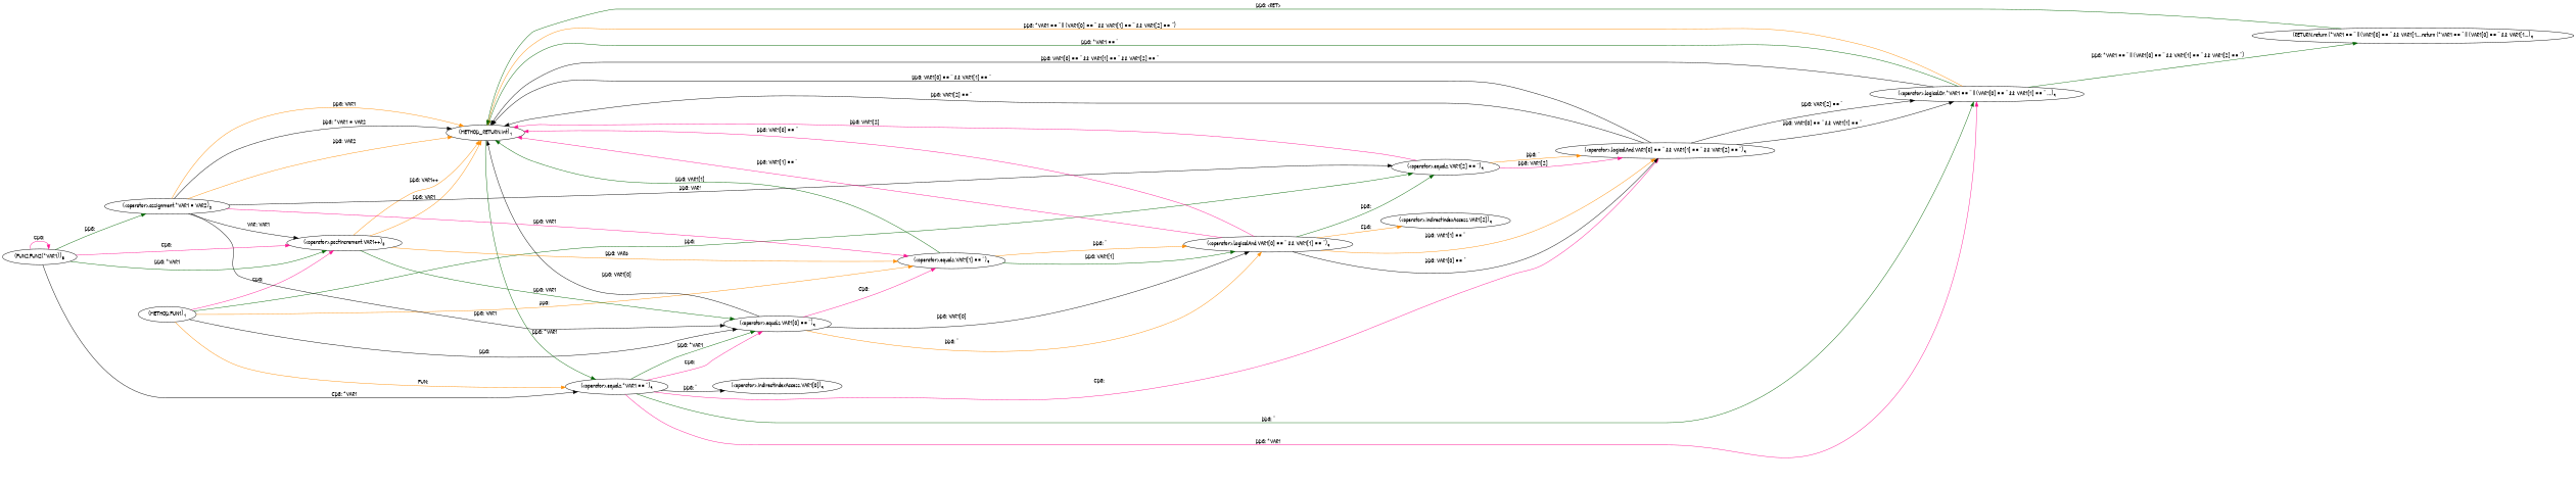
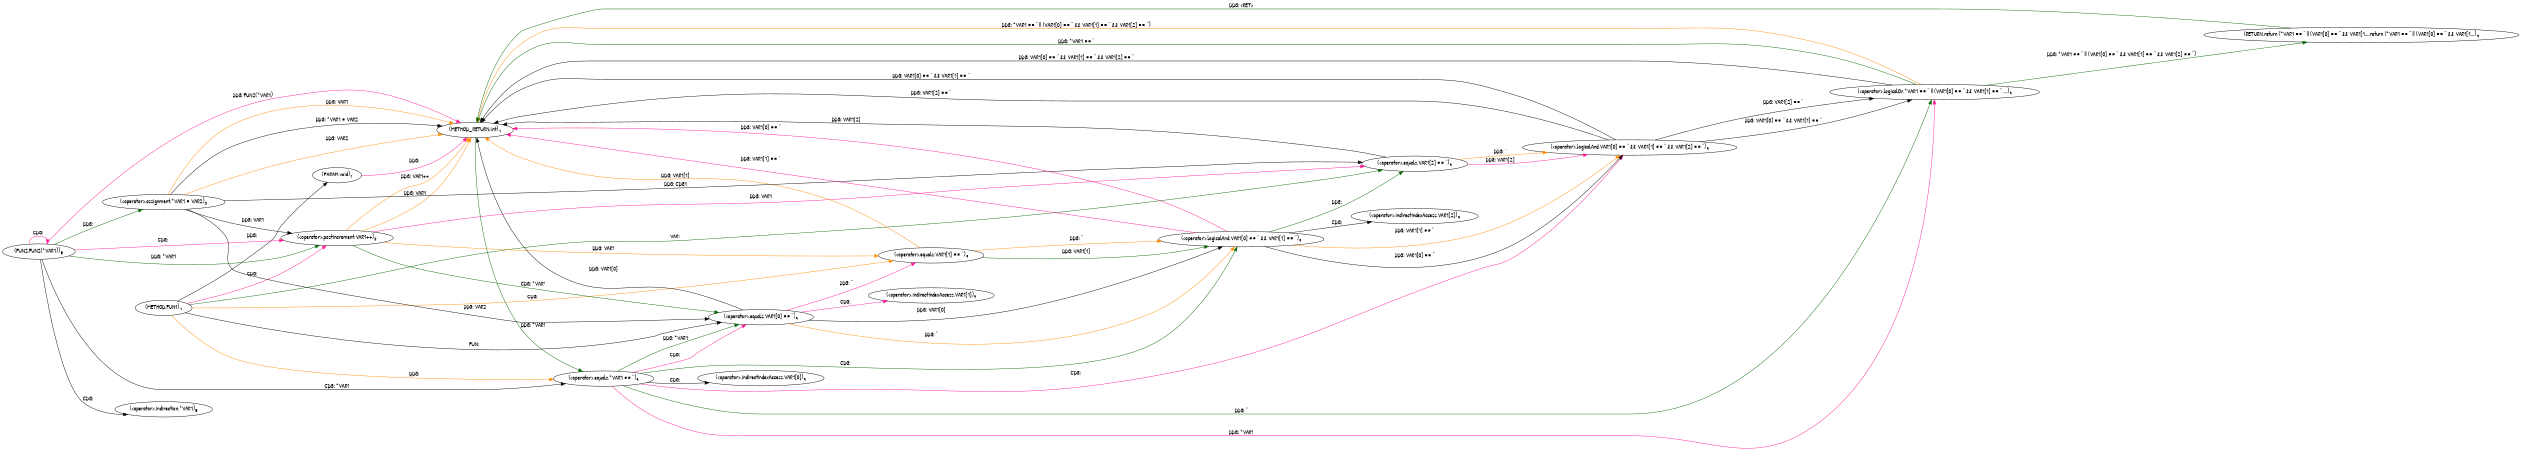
  digraph {
    fontname="Patrick Hand"
    rankdir=LR
    node [fontname="Patrick Hand"]
    edge [color=black fontname="Patrick Hand"]
    n1 [label=<(METHOD,FUN1)<SUB>1</SUB>>]
+   n2 [label=<(PARAM,void)<SUB>1</SUB>>]
    n3 [label=<(&lt;operator&gt;.postIncrement,VAR1++)<SUB>8</SUB>>]
    n4 [label=<(&lt;operator&gt;.equals,*VAR1 == '')<SUB>9</SUB>>]
    n5 [label=<(&lt;operator&gt;.equals,VAR1[2] == '')<SUB>9</SUB>>]
    n6 [label=<(&lt;operator&gt;.equals,VAR1[0] == '')<SUB>9</SUB>>]
    n7 [label=<(&lt;operator&gt;.equals,VAR1[1] == '')<SUB>9</SUB>>]
    n8 [label=<(METHOD_RETURN,int)<SUB>1</SUB>>]
    n9 [label=<(&lt;operator&gt;.assignment,*VAR1 = VAR2)<SUB>3</SUB>>]
    n10 [label=<(&lt;operator&gt;.logicalOr,*VAR1 == '' || (VAR1[0] == '' &amp;&amp; VAR1[1] == '' ...)<SUB>9</SUB>>]
    n11 [label=<(&lt;operator&gt;.logicalAnd,VAR1[0] == '' &amp;&amp; VAR1[1] == '' &amp;&amp; VAR1[2] == '')<SUB>9</SUB>>]
    n12 [label=<(&lt;operator&gt;.logicalAnd,VAR1[0] == '' &amp;&amp; VAR1[1] == '')<SUB>9</SUB>>]
    n13 [label=<(&lt;operator&gt;.indirectIndexAccess,VAR1[0])<SUB>9</SUB>>]
+   n14 [label=<(&lt;operator&gt;.indirectIndexAccess,VAR1[1])<SUB>9</SUB>>]
    n15 [label=<(RETURN,return (*VAR1 == '' || (VAR1[0] == '' &amp;&amp; VAR1[1...,return (*VAR1 == '' || (VAR1[0] == '' &amp;&amp; VAR1[1...)<SUB>9</SUB>>]
    n16 [label=<(FUN2,FUN2(*VAR1))<SUB>5</SUB>>]
+   n17 [label=<(&lt;operator&gt;.indirection,*VAR1)<SUB>5</SUB>>]
    n18 [label=<(&lt;operator&gt;.indirectIndexAccess,VAR1[2])<SUB>9</SUB>>]
+   n1 -> n2 [label="DDG: "]
    n1 -> n3 [color=deeppink label="CDG: "]
-   n1 -> n4 [color=darkorange label="FUN: "]
-   n1 -> n5 [color=darkgreen label="DDG: "]
-   n1 -> n6 [label="DDG: "]
-   n1 -> n7 [color=darkorange label="DDG: "]
-   n3 -> n6 [color=darkgreen label="DDG: VAR1"]
-   n3 -> n7 [color=darkorange label="DDG: VAR6"]
+   n1 -> n4 [color=darkorange label="DDG: "]
+   n1 -> n5 [color=darkgreen label="VAR: "]
+   n1 -> n6 [label="FUN: "]
+   n1 -> n7 [color=darkorange label="CDG: "]
+   n2 -> n8 [color=deeppink label="DDG: "]
+   n3 -> n5 [color=deeppink label="DDG: VAR1"]
+   n3 -> n6 [color=darkgreen label="CDG: *VAR1"]
+   n3 -> n7 [color=darkorange label="DDG: VAR1"]
    n3 -> n8 [color=darkorange label="DDG: VAR1"]
    n3 -> n8 [color=darkorange label="DDG: VAR1++"]
    n4 -> n6 [color=darkgreen label="DDG: *VAR1"]
    n4 -> n6 [color=deeppink label="CDG: "]
    n4 -> n10 [color=deeppink label="DDG: *VAR1"]
    n4 -> n10 [color=darkgreen label="DDG: ''"]
    n4 -> n11 [color=deeppink label="CDG: "]
-   n4 -> n13 [label="DDG: ''"]
-   n5 -> n8 [color=deeppink label="DDG: VAR1[2]"]
+   n4 -> n12 [color=darkgreen label="CDG: "]
+   n4 -> n13 [label="CDG: "]
+   n5 -> n8 [label="DDG: VAR1[2]"]
    n5 -> n11 [color=deeppink label="DDG: VAR1[2]"]
    n5 -> n11 [color=darkorange label="DDG: ''"]
-   n6 -> n7 [color=deeppink label="CDG: "]
+   n6 -> n7 [color=deeppink label="DDG: ''"]
    n6 -> n8 [label="DDG: VAR1[0]"]
    n6 -> n12 [label="DDG: VAR1[0]"]
    n6 -> n12 [color=darkorange label="DDG: ''"]
-   n7 -> n8 [color=darkgreen label="DDG: VAR1[1]"]
+   n6 -> n14 [color=deeppink label="CDG: "]
+   n7 -> n8 [color=darkorange label="DDG: VAR1[1]"]
    n7 -> n12 [color=darkgreen label="DDG: VAR1[1]"]
    n7 -> n12 [color=darkorange label="DDG: ''"]
    n8 -> n4 [color=darkgreen label="DDG: *VAR1"]
-   n9 -> n3 [label="VAR: VAR1"]
-   n9 -> n5 [label="DDG: VAR1"]
-   n9 -> n6 [label="DDG: VAR1"]
-   n9 -> n7 [color=deeppink label="DDG: VAR1"]
+   n9 -> n3 [label="DDG: VAR1"]
+   n9 -> n5 [label="DDG: CDG1"]
+   n9 -> n6 [label="DDG: VAR2"]
    n9 -> n8 [color=darkorange label="DDG: VAR1"]
    n9 -> n8 [label="DDG: *VAR1 = VAR2"]
    n9 -> n8 [color=darkorange label="DDG: VAR2"]
    n10 -> n8 [color=darkgreen label="DDG: *VAR1 == ''"]
    n10 -> n8 [label="DDG: VAR1[0] == '' &amp;&amp; VAR1[1] == '' &amp;&amp; VAR1[2] == ''"]
    n10 -> n8 [color=darkorange label="DDG: *VAR1 == '' || (VAR1[0] == '' &amp;&amp; VAR1[1] == '' &amp;&amp; VAR1[2] == '')"]
    n10 -> n15 [color=darkgreen label="DDG: *VAR1 == '' || (VAR1[0] == '' &amp;&amp; VAR1[1] == '' &amp;&amp; VAR1[2] == '')"]
    n11 -> n8 [label="DDG: VAR1[0] == '' &amp;&amp; VAR1[1] == ''"]
    n11 -> n8 [label="DDG: VAR1[2] == ''"]
    n11 -> n10 [label="DDG: VAR1[0] == '' &amp;&amp; VAR1[1] == ''"]
    n11 -> n10 [label="DDG: VAR1[2] == ''"]
    n12 -> n5 [color=darkgreen label="DDG: "]
    n12 -> n8 [color=deeppink label="DDG: VAR1[0] == ''"]
    n12 -> n8 [color=deeppink label="DDG: VAR1[1] == ''"]
    n12 -> n11 [label="DDG: VAR1[0] == ''"]
    n12 -> n11 [color=darkorange label="DDG: VAR1[1] == ''"]
-   n12 -> n18 [color=darkorange label="CDG: "]
+   n12 -> n18 [label="CDG: "]
    n15 -> n8 [color=darkgreen label="DDG: &lt;RET&gt;"]
    n16 -> n3 [color=darkgreen label="DDG: *VAR1"]
    n16 -> n3 [color=deeppink label="CDG: "]
    n16 -> n4 [label="CDG: *VAR1"]
+   n16 -> n8 [color=deeppink label="DDG: FUN2(*VAR1)"]
    n16 -> n9 [color=darkgreen label="DDG: "]
    n16 -> n16 [color=deeppink label="CDG: "]
+   n16 -> n17 [label="CDG: "]
  }
